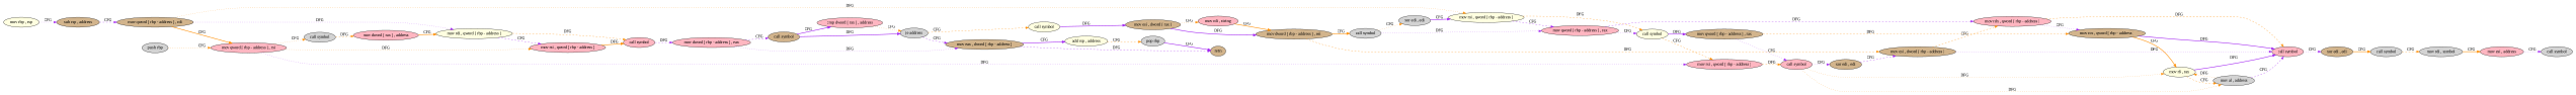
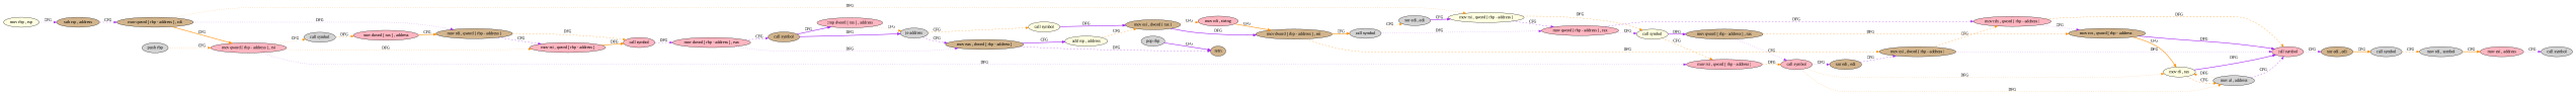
  digraph {
    fontname="PT Serif"
    rankdir=LR
    node [fillcolor=lightpink fontname="PT Serif" style=filled]
    edge [color=purple fontname="PT Serif" style=dashed]
    n1 [fillcolor=lightgrey label="push rbp"]
    n2 [label="mov qword [ rbp - address ] , rsi"]
    n3 [fillcolor=lightyellow label="mov rbp , rsp"]
    n4 [fillcolor=tan label="sub rsp , address"]
    n5 [fillcolor=tan label="mov qword [ rbp - address ] , rdi"]
-   n6 [fillcolor=lightyellow label="mov rdi , qword [ rbp - address ]"]
+   n6 [fillcolor=tan label="mov rdi , qword [ rbp - address ]"]
    n7 [fillcolor=lightyellow label="mov rsi , qword [ rbp - address ]"]
    n8 [fillcolor=lightgrey label="call symbol"]
    n9 [label="mov rsi , qword [ rbp - address ]"]
    n10 [label="mov rsi , qword [ rbp - address ]"]
    n11 [label="call symbol"]
    n12 [label="mov qword [ rbp - address ] , rax"]
    n13 [fillcolor=lightyellow label="call symbol"]
    n14 [label="mov dword [ rax ] , address"]
    n15 [label="call symbol"]
    n16 [label="mov dword [ rbp - address ] , eax"]
    n17 [fillcolor=tan label="call symbol"]
    n18 [fillcolor=tan label="mov eax , dword [ rbp - address ]"]
    n19 [label="cmp dword [ rax ] , address"]
    n20 [fillcolor=lightgrey label="je address"]
    n21 [fillcolor=lightyellow label="add rsp , address"]
    n22 [fillcolor=tan label=retn]
    n23 [fillcolor=lightyellow label="call symbol"]
    n24 [fillcolor=tan label="mov esi , dword [ rax ]"]
    n25 [fillcolor=lightgrey label="pop rbp"]
    n26 [label="mov rdi , string"]
    n27 [fillcolor=tan label="mov dword [ rbp - address ] , esi"]
    n28 [fillcolor=lightgrey label="call symbol"]
    n29 [fillcolor=tan label="mov esi , dword [ rbp - address ]"]
    n30 [fillcolor=lightgrey label="xor edi , edi"]
    n31 [label="mov rdx , qword [ rbp - address ]"]
    n32 [label="call symbol"]
    n33 [fillcolor=tan label="mov qword [ rbp - address ] , rax"]
    n34 [fillcolor=tan label="mov rcx , qword [ rbp - address ]"]
    n35 [fillcolor=tan label="xor edi , edi"]
    n36 [fillcolor=lightyellow label="mov r8 , rax"]
    n37 [fillcolor=lightgrey label="mov al , address"]
    n38 [fillcolor=tan label="xor edi , edi"]
    n39 [fillcolor=lightgrey label="call symbol"]
    n40 [fillcolor=lightgrey label="mov rdi , symbol"]
    n41 [label="mov esi , address"]
    n42 [fillcolor=lightgrey label="call symbol"]
    n1 -> n2 [color=darkorange label=CFG style=dotted]
    n2 -> n8 [color=darkorange label=CFG style=dotted]
    n2 -> n9 [color=darkorange label=DFG style=dotted]
    n2 -> n10 [label=DFG style=dotted]
    n3 -> n4 [label=CFG style=dotted]
    n4 -> n5 [label=CFG]
    n5 -> n2 [color=darkorange label=CFG style=bold]
    n5 -> n6 [label=DFG style=dotted]
    n5 -> n7 [color=darkorange label=DFG style=dotted]
    n6 -> n9 [label=CFG]
    n6 -> n11 [color=darkorange label=DFG]
    n7 -> n12 [label=CFG]
    n7 -> n13 [color=darkorange label=DFG]
    n8 -> n14 [color=darkorange label=DFG]
    n9 -> n11 [color=darkorange label=DFG style=bold]
    n10 -> n15 [color=darkorange label=DFG]
    n11 -> n16 [label=DFG]
    n12 -> n13 [label=CFG style=dotted]
    n12 -> n31 [label=DFG]
    n13 -> n10 [color=darkorange label=CFG]
    n13 -> n33 [label=DFG style=bold]
    n14 -> n6 [color=darkorange label=CFG style=bold]
    n15 -> n35 [label=CFG style=dotted]
    n15 -> n36 [color=darkorange label=DFG style=dotted]
    n15 -> n37 [color=darkorange label=DFG style=dotted]
    n16 -> n17 [label=CFG]
    n16 -> n18 [label=DFG style=dotted]
    n17 -> n19 [label=CFG style=bold]
    n17 -> n20 [label=DFG style=bold]
    n18 -> n21 [label=CFG style=bold]
    n18 -> n22 [label=DFG]
    n19 -> n20 [color=darkorange label=CFG style=dotted]
    n20 -> n18 [label=CFG]
    n20 -> n23 [color=darkorange label=CFG]
-   n21 -> n25 [color=darkorange label=CFG]
+   n21 -> n24 [color=darkorange label=CFG]
    n23 -> n24 [label=DFG style=bold]
    n24 -> n26 [color=darkorange label=CFG style=dotted]
    n24 -> n27 [label=DFG style=bold]
    n25 -> n22 [label=CFG style=bold]
    n26 -> n27 [color=darkorange label=CFG style=bold]
    n27 -> n28 [color=darkorange label=CFG style=bold]
    n27 -> n29 [color=darkorange label=DFG]
    n28 -> n12 [label=DFG style=dotted]
    n28 -> n30 [color=darkorange label=CFG style=dotted]
    n29 -> n31 [color=darkorange label=CFG]
    n29 -> n32 [label=DFG style=dotted]
    n30 -> n7 [label=CFG style=bold]
    n31 -> n32 [color=darkorange label=DFG]
    n31 -> n34 [label=CFG style=dotted]
    n32 -> n38 [label=CFG style=dotted]
    n33 -> n15 [label=CFG style=dotted]
    n33 -> n34 [color=darkorange label=DFG]
    n34 -> n32 [label=DFG style=bold]
    n34 -> n36 [color=darkorange label=CFG style=bold]
    n35 -> n29 [label=CFG]
    n36 -> n32 [label=DFG style=bold]
    n36 -> n37 [color=darkorange label=CFG]
    n37 -> n32 [label=CFG]
    n37 -> n36 [color=darkorange label=DFG style=dotted]
    n38 -> n39 [color=darkorange label=CFG style=bold]
    n39 -> n40 [color=darkorange label=CFG]
    n40 -> n41 [color=darkorange label=CFG style=bold]
    n41 -> n42 [label=CFG style=dotted]
  }
